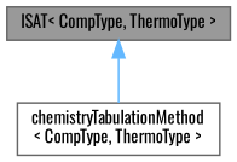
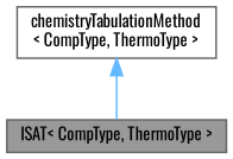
  digraph {
    fontname=Oswald
    node [color=gray40 fontname=Oswald fontsize=10 shape=box style=filled]
    n1 [fillcolor=grey60 fontcolor=black height=0.2 label="ISAT\< CompType, ThermoType \>" width=0.4]
    n2 [fillcolor=white height=0.2 label="chemistryTabulationMethod\l\< CompType, ThermoType \>" width=0.4]
-   n1 -> n2 [color=steelblue1 dir=back fontname=Oswald fontsize=10 labelfontname=Helvetica labelfontsize=10 style=solid]
+   n2 -> n1 [color=steelblue1 dir=back fontname=Oswald fontsize=10 labelfontname=Helvetica labelfontsize=10 style=solid]
  }
